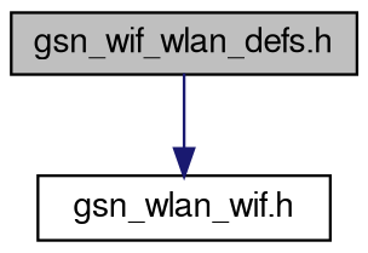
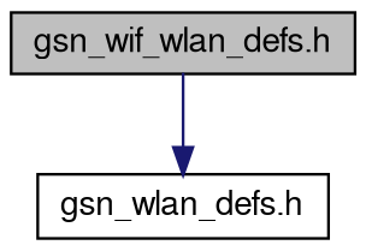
  digraph {
    node [color=black fontname=FreeSans fontsize=12 shape=record style=filled]
    n1 [fillcolor=grey75 fontcolor=black height=0.2 label="gsn_wif_wlan_defs.h" width=0.4]
-   n2 [fillcolor=white height=0.2 label="gsn_wlan_wif.h" width=0.4]
+   n2 [fillcolor=white height=0.2 label="gsn_wlan_defs.h" width=0.4]
    n1 -> n2 [color=midnightblue fontname=FreeSans fontsize=12 labelfontname=FreeSans labelfontsize=12 style=solid]
  }
